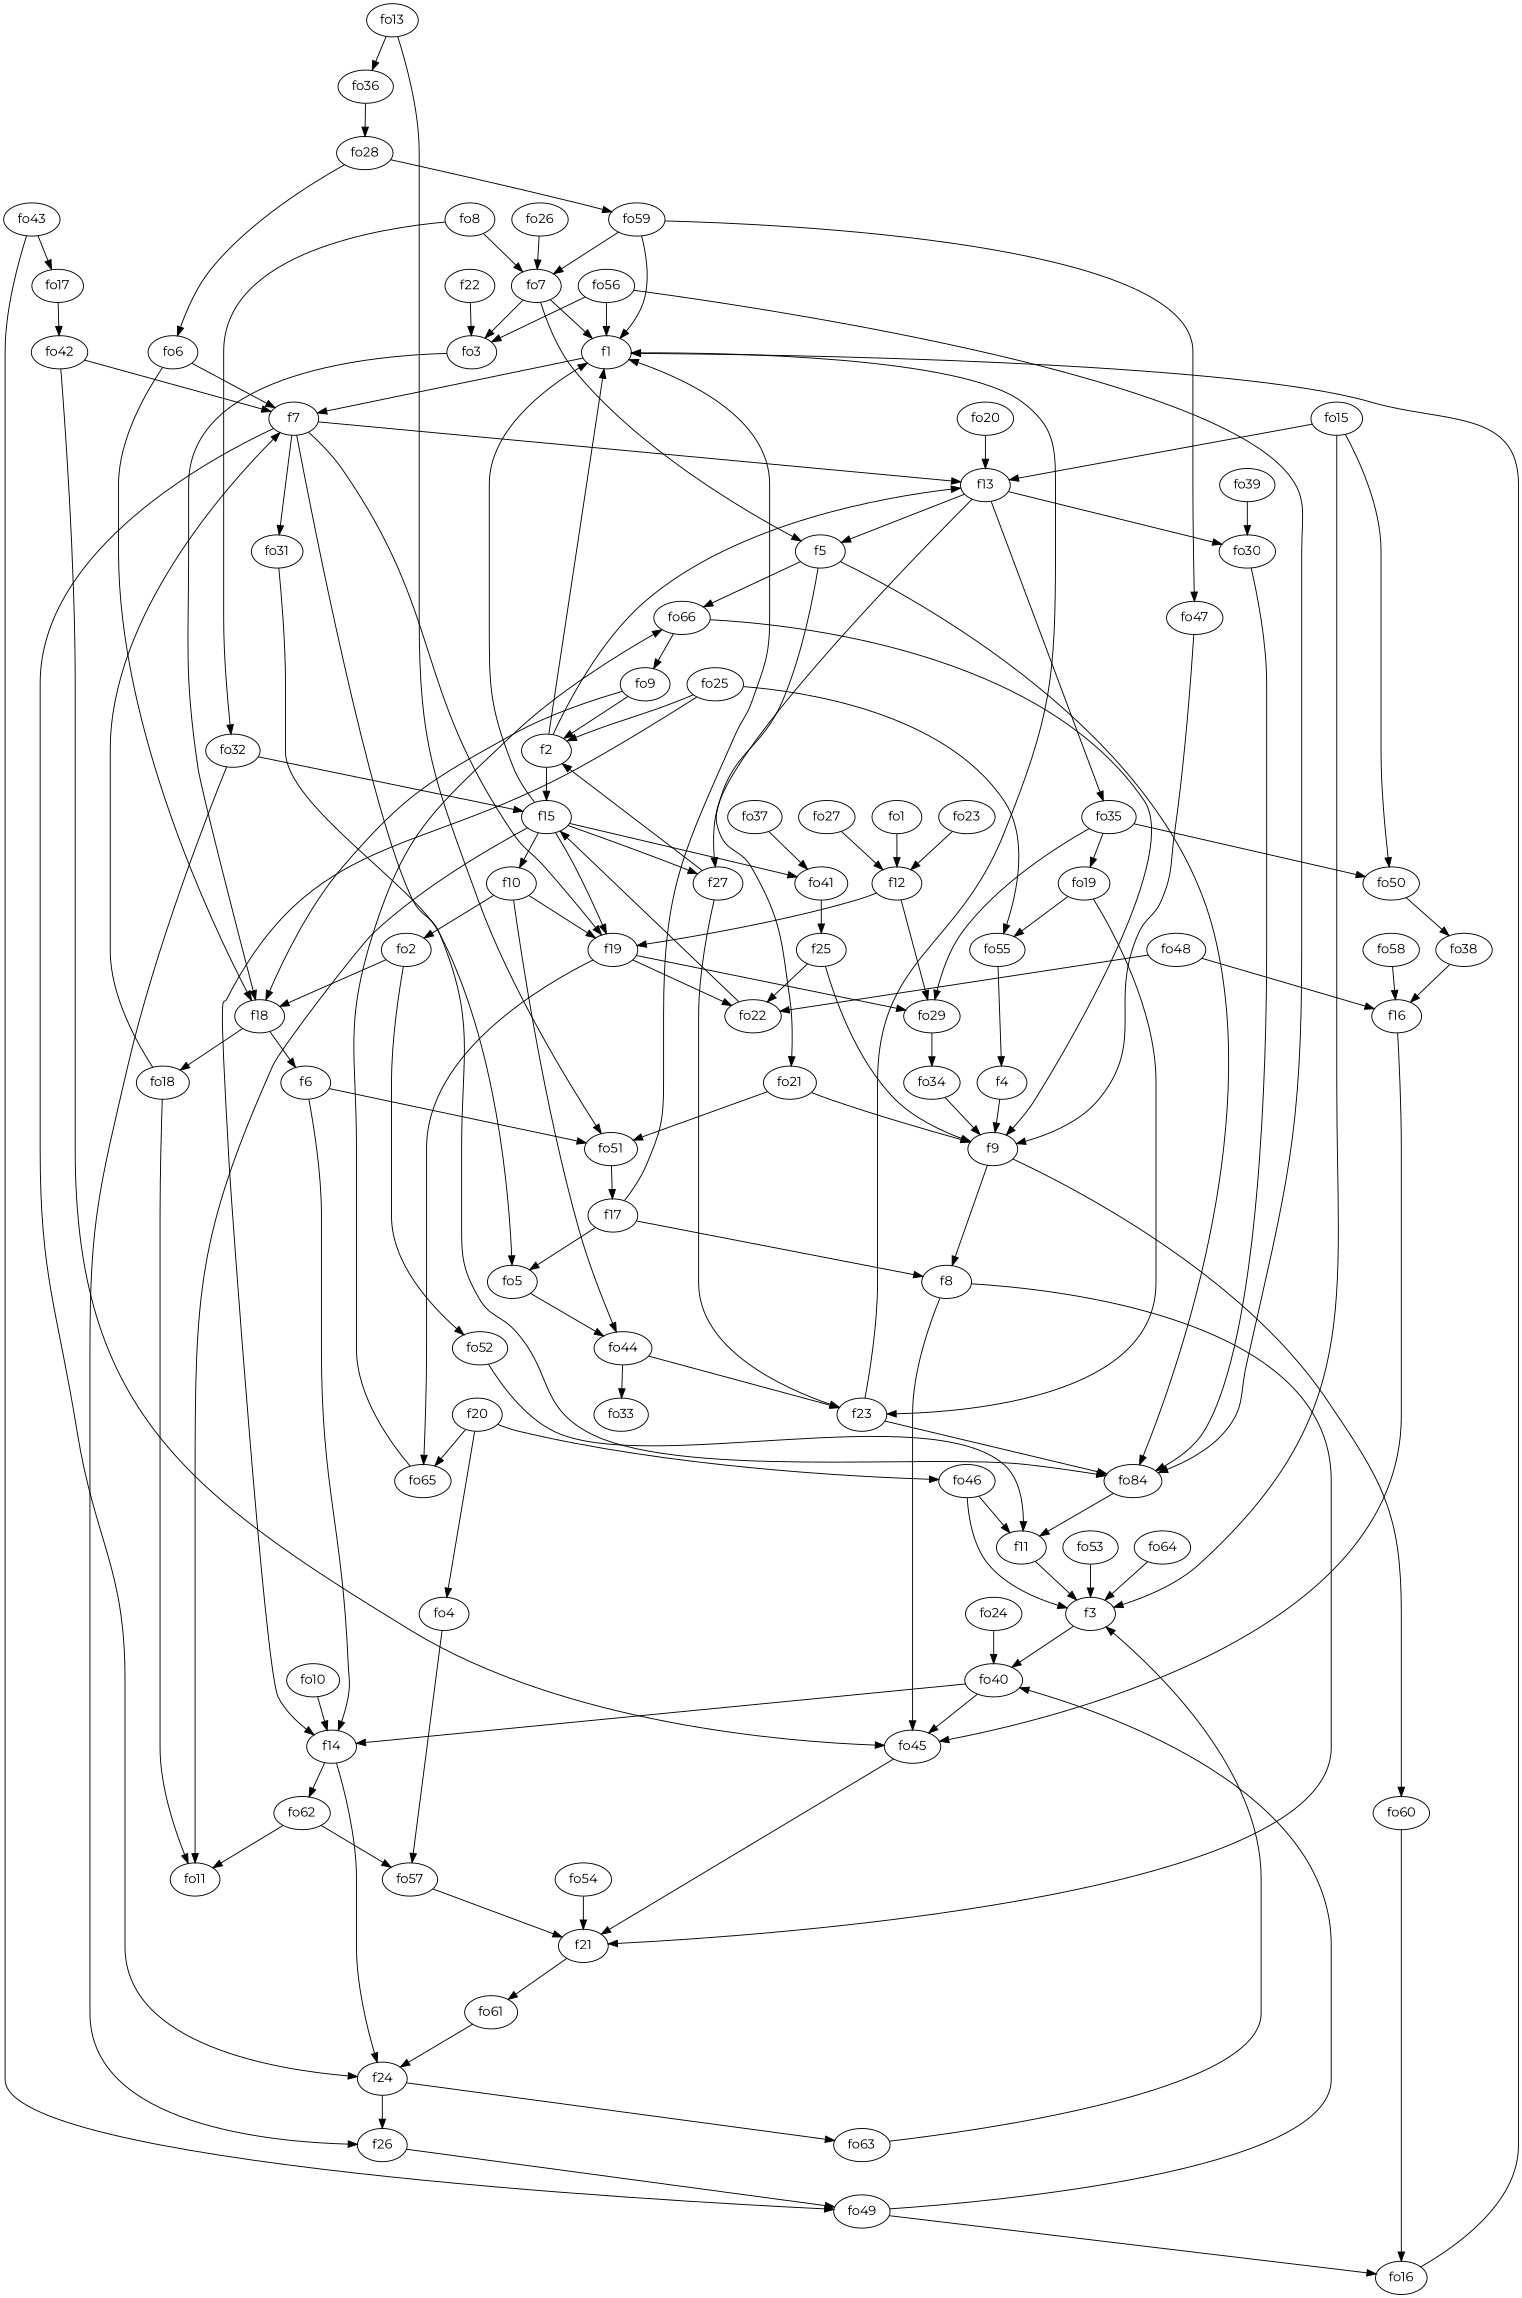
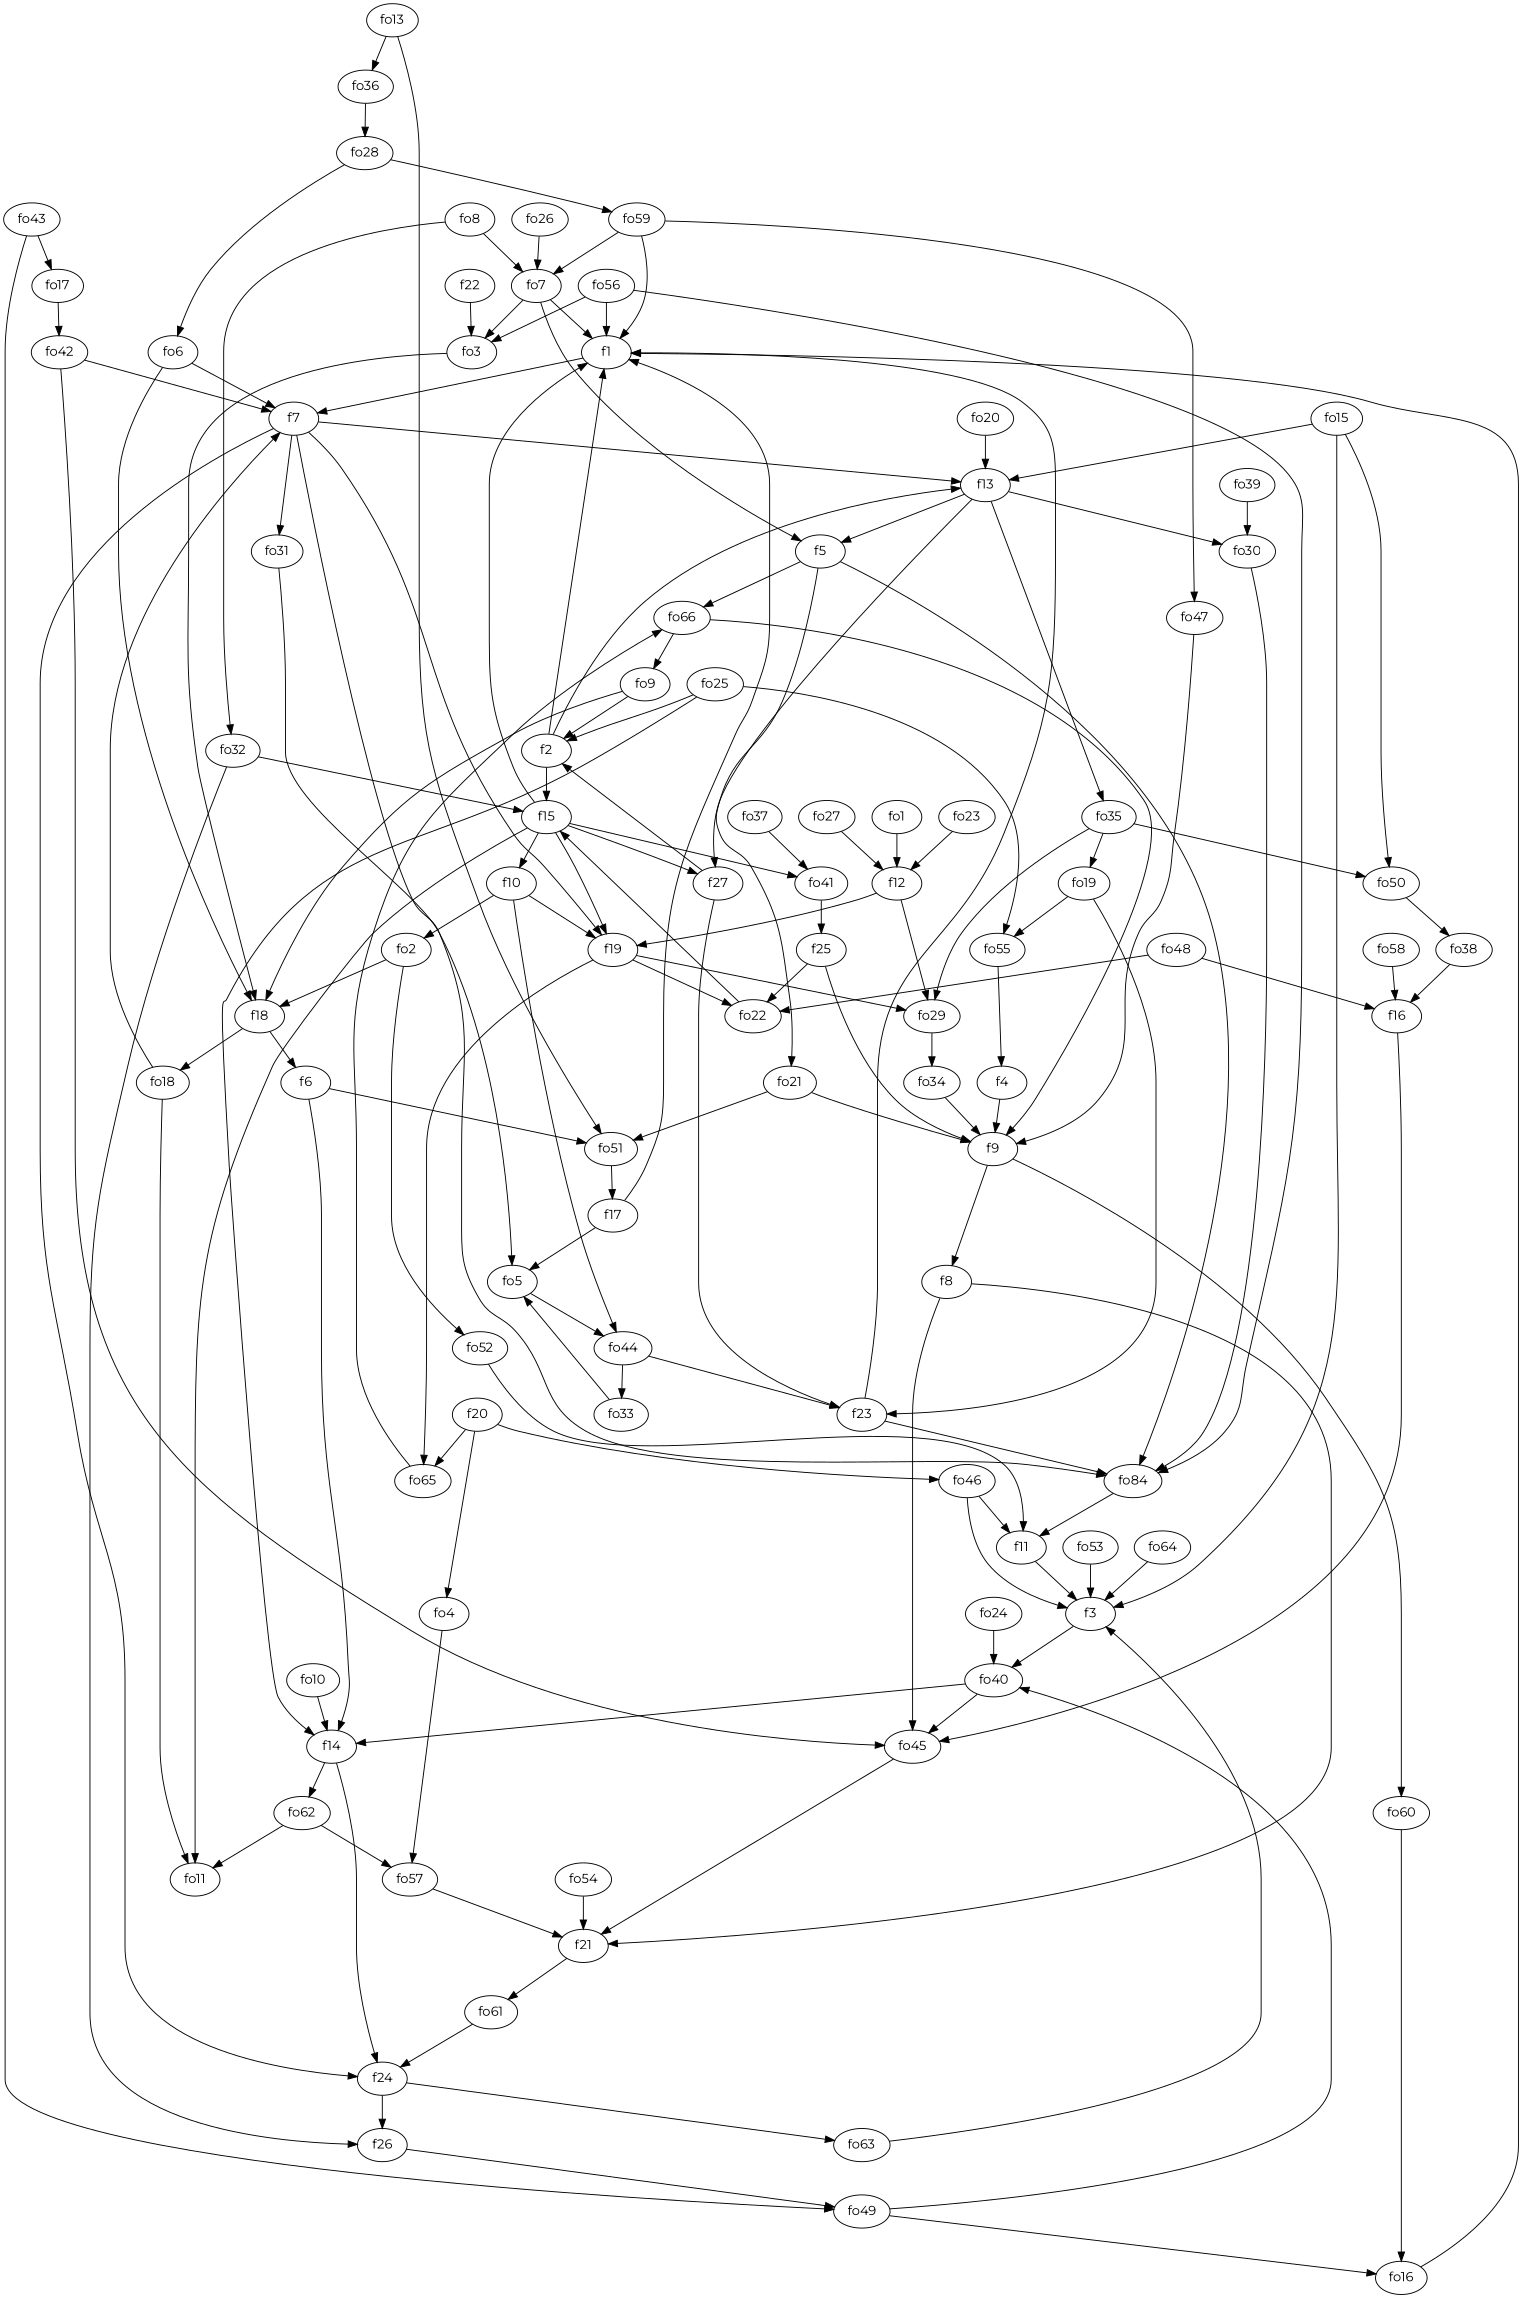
  strict digraph {
    fontname=Montserrat
    node [fontname=Montserrat]
    edge [fontname=Montserrat weight=2]
    f1
    f7
    f13
    n4 [label=fo84]
    f19
    f24
    fo31
    f2
    f15
    f5
    f27
    fo30
    fo35
    f10
    fo11
    fo41
    f3
    fo40
    f14
    fo45
    f4
    f9
    f8
    fo60
    fo21
    fo66
    f11
    fo51
    fo9
    f6
    fo62
    f17
    fo29
    fo22
    fo65
    f26
    fo63
    fo5
    f21
    fo61
    fo16
    fo2
    fo44
    f18
    fo52
    f23
    fo33
    f12
    fo34
    fo50
    fo19
    fo57
    f25
    f16
    fo18
    f20
    fo4
    fo46
    f22
    fo3
    fo49
    fo1
    fo6
    fo7
    fo8
    fo32
    fo10
    fo42
    fo13
    fo36
    fo28
    fo15
    fo38
    fo17
    fo55
    fo20
    fo23
    fo24
    fo25
    fo26
    fo27
    fo59
    fo47
    fo37
    fo39
    fo43
    fo48
    fo53
    fo54
    fo56
    fo58
    fo64
    f1 -> f7
    f7 -> f13
    f7 -> n4
    f7 -> f19
    f7 -> f24
    f7 -> fo31
    f13 -> f5
    f13 -> f27
    f13 -> fo30
    f13 -> fo35
    n4 -> f11
    f19 -> fo29
    f19 -> fo22
    f19 -> fo65
    f24 -> f26
    f24 -> fo63
    fo31 -> fo5
    f2 -> f1
    f2 -> f13
    f2 -> f15
    f15 -> f1
    f15 -> f19
    f15 -> f27
    f15 -> f10
    f15 -> fo11
    f15 -> fo41
    f5 -> n4
    f5 -> fo21
    f5 -> fo66
    f27 -> f2
    f27 -> f23
    fo30 -> n4
    fo35 -> fo29
    fo35 -> fo50
    fo35 -> fo19
    f10 -> f19
    f10 -> fo2
    f10 -> fo44
    fo41 -> f25
    f3 -> fo40
    fo40 -> f14
    fo40 -> fo45
    f14 -> f24
    f14 -> fo62
    fo45 -> f21
    f4 -> f9
    f9 -> f8
    f9 -> fo60
    f8 -> fo45
    f8 -> f21
    fo60 -> fo16
    fo21 -> f9
    fo21 -> fo51
    fo66 -> f9
    fo66 -> fo9
    f11 -> f3
    fo51 -> f17
    fo9 -> f2
    fo9 -> f18
    f6 -> f14
    f6 -> fo51
    fo62 -> fo11
    fo62 -> fo57
    f17 -> f1
-   f17 -> f8
    f17 -> fo5
    fo29 -> fo34
    fo22 -> f15
    fo65 -> fo66
    f26 -> fo49
    fo63 -> f3
    fo5 -> fo44
    f21 -> fo61
    fo61 -> f24
    fo16 -> f1
    fo2 -> f18
    fo2 -> fo52
    fo44 -> f23
    fo44 -> fo33
    f18 -> f6
    f18 -> fo18
    fo52 -> f11
    f23 -> f1
    f23 -> n4
+   fo33 -> fo5
    f12 -> f19
    f12 -> fo29
    fo34 -> f9
    fo50 -> fo38
    fo19 -> f23
    fo19 -> fo55
    fo57 -> f21
    f25 -> f9
    f25 -> fo22
    f16 -> fo45
    fo18 -> f7
    fo18 -> fo11
    f20 -> fo65
    f20 -> fo4
    f20 -> fo46
    fo4 -> fo57
    fo46 -> f3
    fo46 -> f11
    f22 -> fo3
    fo3 -> f18
    fo49 -> fo40
    fo49 -> fo16
    fo1 -> f12
    fo6 -> f7
    fo6 -> f18
    fo7 -> f1
    fo7 -> f5
    fo7 -> fo3
    fo8 -> fo7
    fo8 -> fo32
    fo32 -> f15
    fo32 -> f26
    fo10 -> f14
    fo42 -> f7
    fo42 -> fo45
    fo13 -> fo51
    fo13 -> fo36
    fo36 -> fo28
    fo28 -> fo6
    fo28 -> fo59
    fo15 -> f13
    fo15 -> f3
    fo15 -> fo50
    fo38 -> f16
    fo17 -> fo42
    fo55 -> f4
    fo20 -> f13
    fo23 -> f12
    fo24 -> fo40
    fo25 -> f2
    fo25 -> f14
    fo25 -> fo55
    fo26 -> fo7
    fo27 -> f12
    fo59 -> f1
    fo59 -> fo7
    fo59 -> fo47
    fo47 -> f9
    fo37 -> fo41
    fo39 -> fo30
    fo43 -> fo49
    fo43 -> fo17
    fo48 -> fo22
    fo48 -> f16
    fo53 -> f3
    fo54 -> f21
    fo56 -> f1
    fo56 -> n4
    fo56 -> fo3
    fo58 -> f16
    fo64 -> f3
  }
